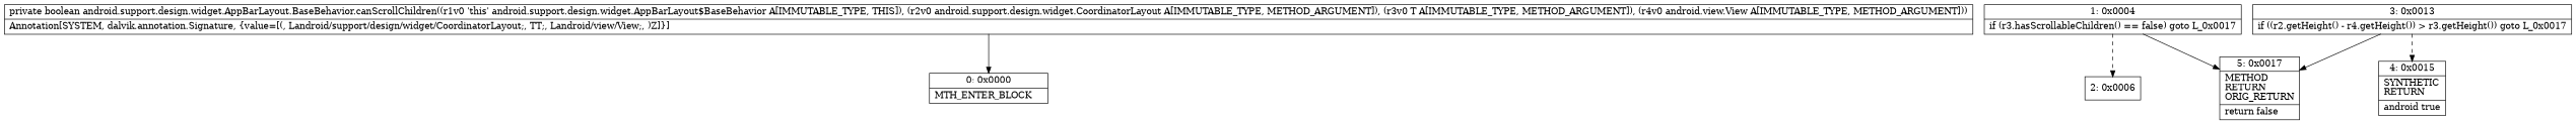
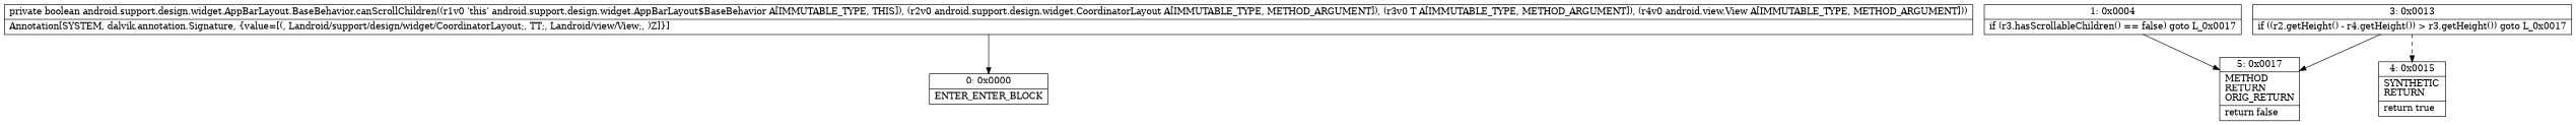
  digraph {
    node [shape=record]
-   n1 [label="{0\:\ 0x0000|MTH_ENTER_BLOCK\l}"]
+   n1 [label="{0\:\ 0x0000|ENTER_ENTER_BLOCK\l}"]
    n2 [label="{1\:\ 0x0004|if (r3.hasScrollableChildren() == false) goto L_0x0017\l}"]
-   n3 [label="{2\:\ 0x0006}"]
    n4 [label="{5\:\ 0x0017|METHOD\lRETURN\lORIG_RETURN\l|return false\l}"]
    n5 [label="{3\:\ 0x0013|if ((r2.getHeight() \- r4.getHeight()) \> r3.getHeight()) goto L_0x0017\l}"]
-   n6 [label="{4\:\ 0x0015|SYNTHETIC\lRETURN\l|android true\l}"]
+   n6 [label="{4\:\ 0x0015|SYNTHETIC\lRETURN\l|return true\l}"]
    n7 [label="{private boolean android.support.design.widget.AppBarLayout.BaseBehavior.canScrollChildren((r1v0 'this' android.support.design.widget.AppBarLayout$BaseBehavior A[IMMUTABLE_TYPE, THIS]), (r2v0 android.support.design.widget.CoordinatorLayout A[IMMUTABLE_TYPE, METHOD_ARGUMENT]), (r3v0 T A[IMMUTABLE_TYPE, METHOD_ARGUMENT]), (r4v0 android.view.View A[IMMUTABLE_TYPE, METHOD_ARGUMENT]))  | Annotation[SYSTEM, dalvik.annotation.Signature, \{value=[(, Landroid\/support\/design\/widget\/CoordinatorLayout;, TT;, Landroid\/view\/View;, )Z]\}]\l}"]
-   n2 -> n3 [style=dashed]
    n2 -> n4
    n5 -> n4
    n5 -> n6 [style=dashed]
    n7 -> n1
  }
